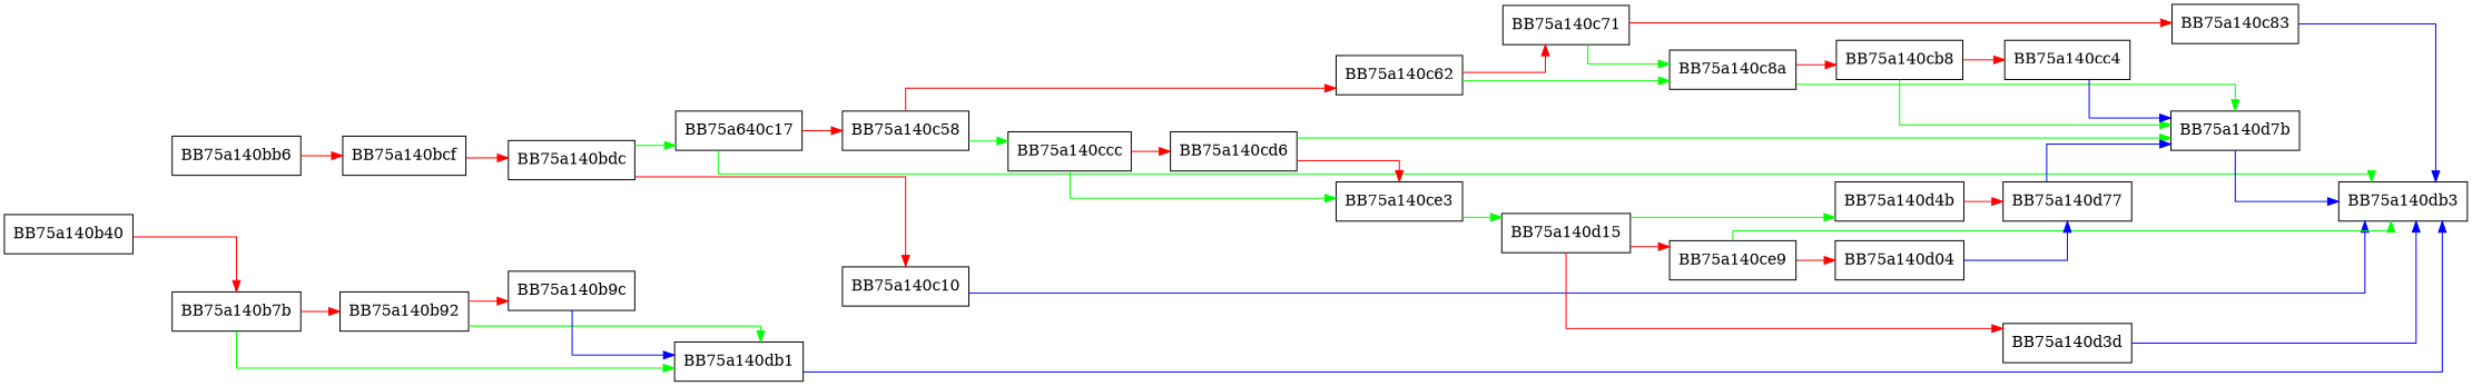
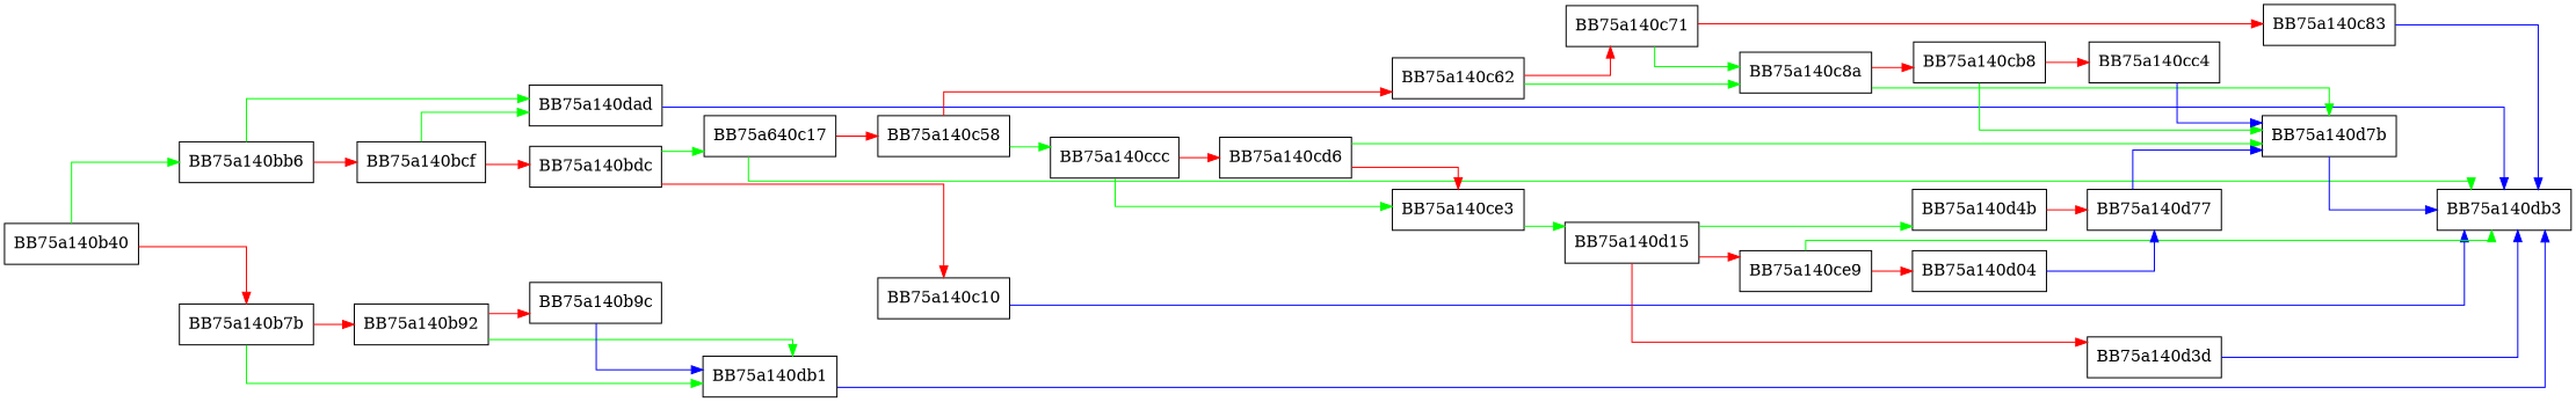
  digraph {
    rankdir=LR
    splines=ortho
    node [shape=box]
    edge [color=red]
    BB75a140b40
    BB75a140bb6
    BB75a140b7b
+   BB75a140dad
    BB75a140bcf
    BB75a140db1
    BB75a140b92
    BB75a140db3
    BB75a140bdc
    BB75a140b9c
    n11 [label=BB75a640c17]
    BB75a140c10
    BB75a140c58
    BB75a140ccc
    BB75a140c62
    BB75a140ce3
    BB75a140cd6
    BB75a140c8a
    BB75a140c71
    BB75a140d15
    BB75a140d7b
    BB75a140cb8
    BB75a140c83
    BB75a140cc4
    BB75a140ce9
    BB75a140d4b
    BB75a140d3d
    BB75a140d04
    BB75a140d77
+   BB75a140b40 -> BB75a140bb6 [color=green]
    BB75a140b40 -> BB75a140b7b
+   BB75a140bb6 -> BB75a140dad [color=green]
    BB75a140bb6 -> BB75a140bcf
    BB75a140b7b -> BB75a140db1 [color=green]
    BB75a140b7b -> BB75a140b92
+   BB75a140dad -> BB75a140db3 [color=blue]
+   BB75a140bcf -> BB75a140dad [color=green]
    BB75a140bcf -> BB75a140bdc
    BB75a140db1 -> BB75a140db3 [color=blue]
    BB75a140b92 -> BB75a140db1 [color=green]
    BB75a140b92 -> BB75a140b9c
    BB75a140bdc -> n11 [color=green]
    BB75a140bdc -> BB75a140c10
    BB75a140b9c -> BB75a140db1 [color=blue]
    n11 -> BB75a140db3 [color=green]
    n11 -> BB75a140c58
    BB75a140c10 -> BB75a140db3 [color=blue]
    BB75a140c58 -> BB75a140ccc [color=green]
    BB75a140c58 -> BB75a140c62
    BB75a140ccc -> BB75a140ce3 [color=green]
    BB75a140ccc -> BB75a140cd6
    BB75a140c62 -> BB75a140c8a [color=green]
    BB75a140c62 -> BB75a140c71
    BB75a140ce3 -> BB75a140d15 [color=green]
    BB75a140cd6 -> BB75a140ce3
    BB75a140cd6 -> BB75a140d7b [color=green]
    BB75a140c8a -> BB75a140d7b [color=green]
    BB75a140c8a -> BB75a140cb8
    BB75a140c71 -> BB75a140c8a [color=green]
    BB75a140c71 -> BB75a140c83
    BB75a140d15 -> BB75a140ce9
    BB75a140d15 -> BB75a140d4b [color=green]
    BB75a140d15 -> BB75a140d3d
    BB75a140d7b -> BB75a140db3 [color=blue]
    BB75a140cb8 -> BB75a140d7b [color=green]
    BB75a140cb8 -> BB75a140cc4
    BB75a140c83 -> BB75a140db3 [color=blue]
    BB75a140cc4 -> BB75a140d7b [color=blue]
    BB75a140ce9 -> BB75a140db3 [color=green]
    BB75a140ce9 -> BB75a140d04
    BB75a140d4b -> BB75a140d77
    BB75a140d3d -> BB75a140db3 [color=blue]
    BB75a140d04 -> BB75a140d77 [color=blue]
    BB75a140d77 -> BB75a140d7b [color=blue]
  }
